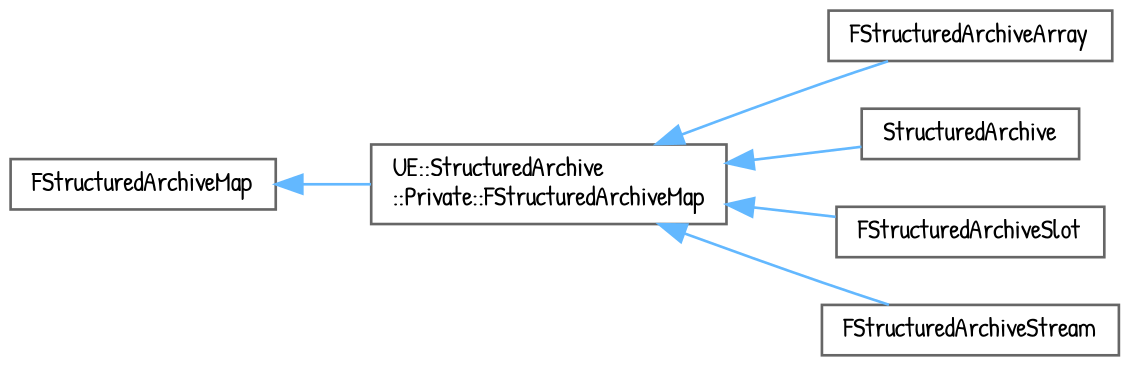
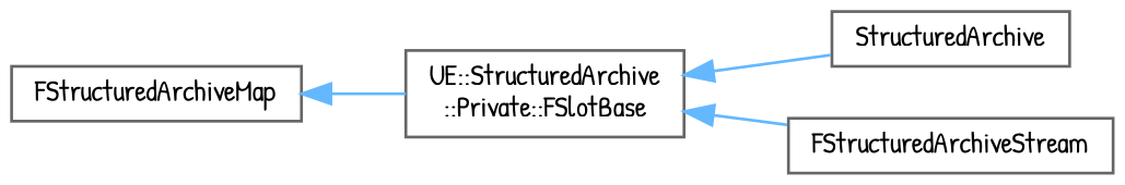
  digraph {
    fontname="Patrick Hand"
    rankdir=LR
    node [color=grey40 fillcolor=white fontname="Patrick Hand" fontsize=10 shape=box style=filled]
    edge [color=steelblue1 dir=back fontname="Patrick Hand" fontsize=10 labelfontname=Helvetica labelfontsize=10 style=solid]
-   n1 [height=0.2 label="UE::StructuredArchive\l::Private::FStructuredArchiveMap" width=0.4]
-   n2 [height=0.2 label=FStructuredArchiveArray width=0.4]
+   n1 [height=0.2 label="UE::StructuredArchive\l::Private::FSlotBase" width=0.4]
    n3 [height=0.2 label=StructuredArchive width=0.4]
-   n4 [height=0.2 label=FStructuredArchiveSlot width=0.4]
    n5 [height=0.2 label=FStructuredArchiveStream width=0.4]
    n6 [height=0.2 label=FStructuredArchiveMap width=0.4]
-   n1 -> n2
    n1 -> n3
-   n1 -> n4
    n1 -> n5
    n6 -> n1
  }
